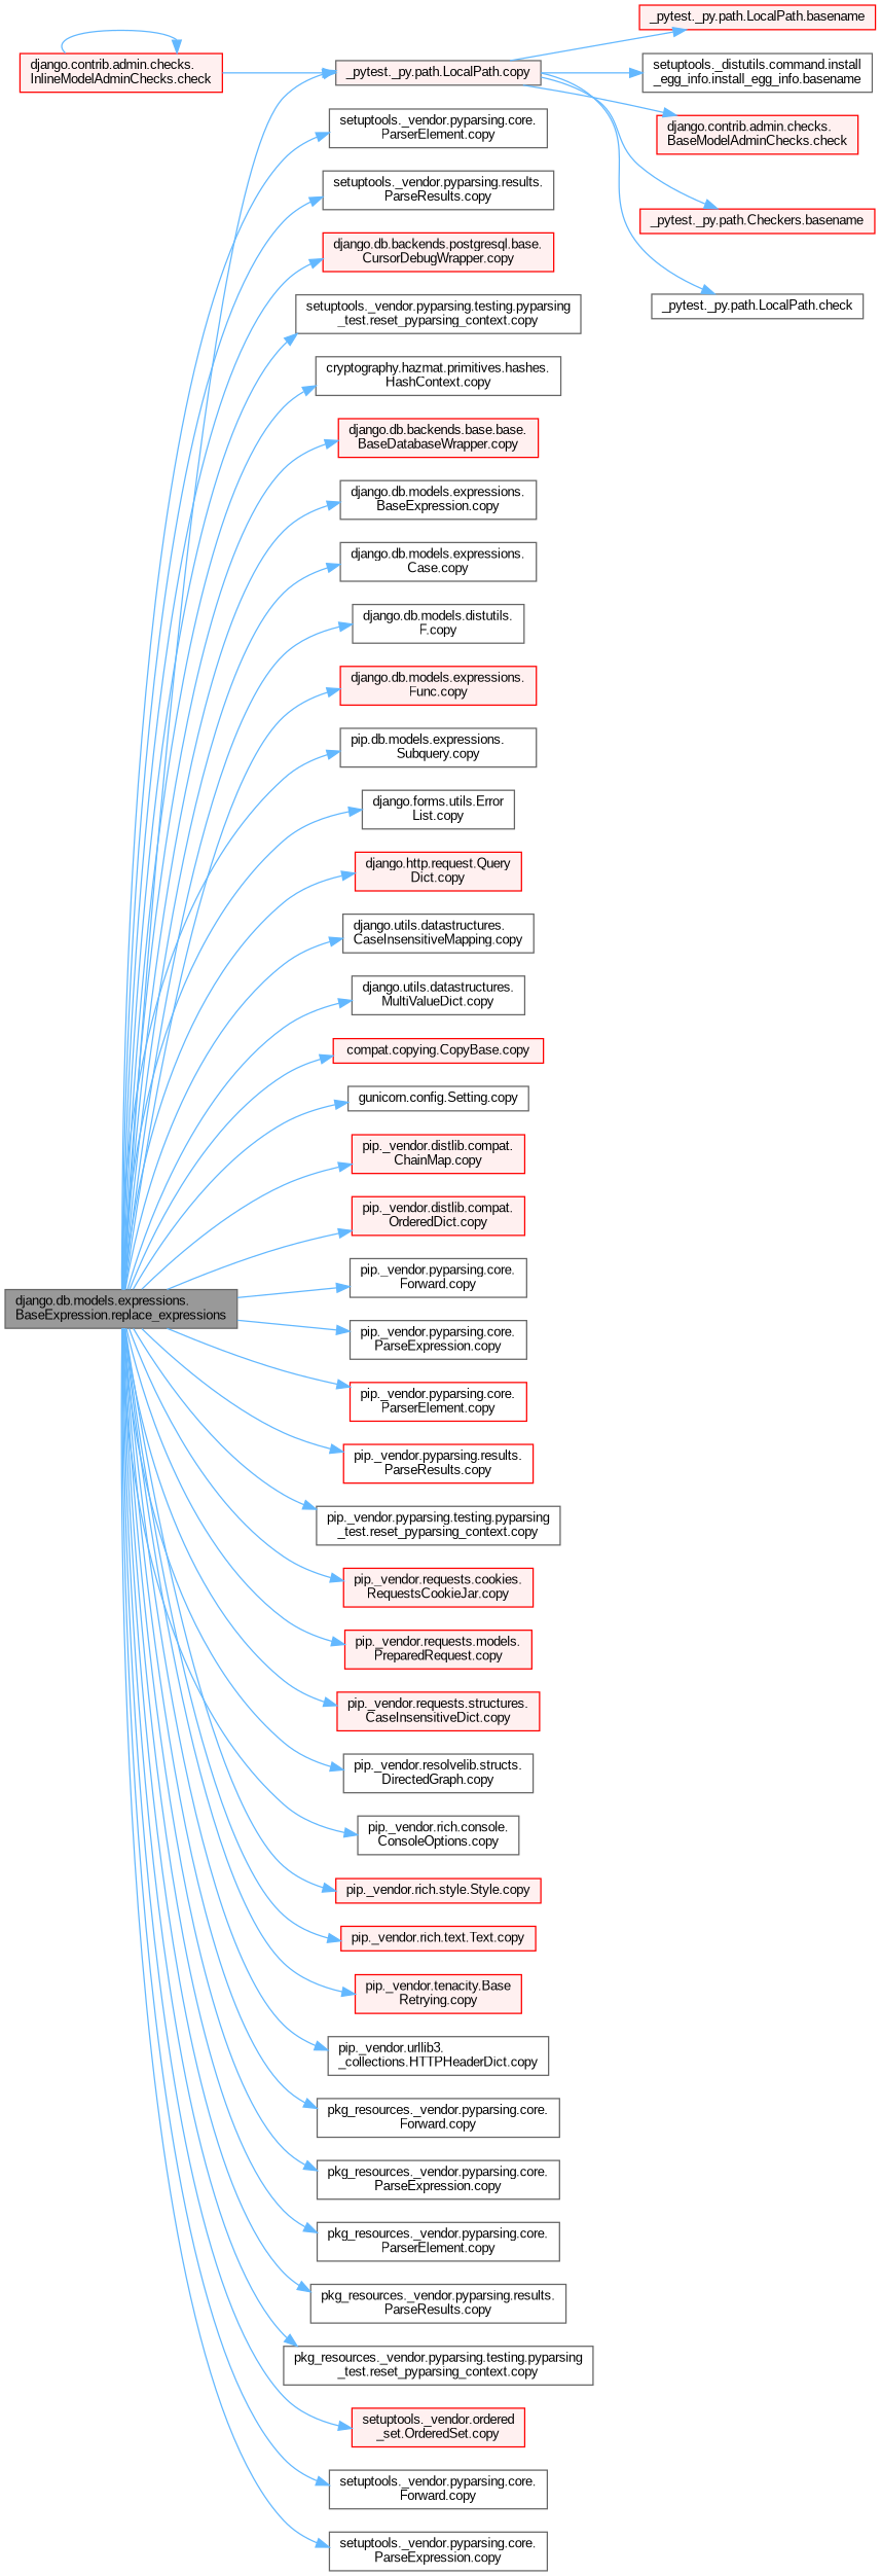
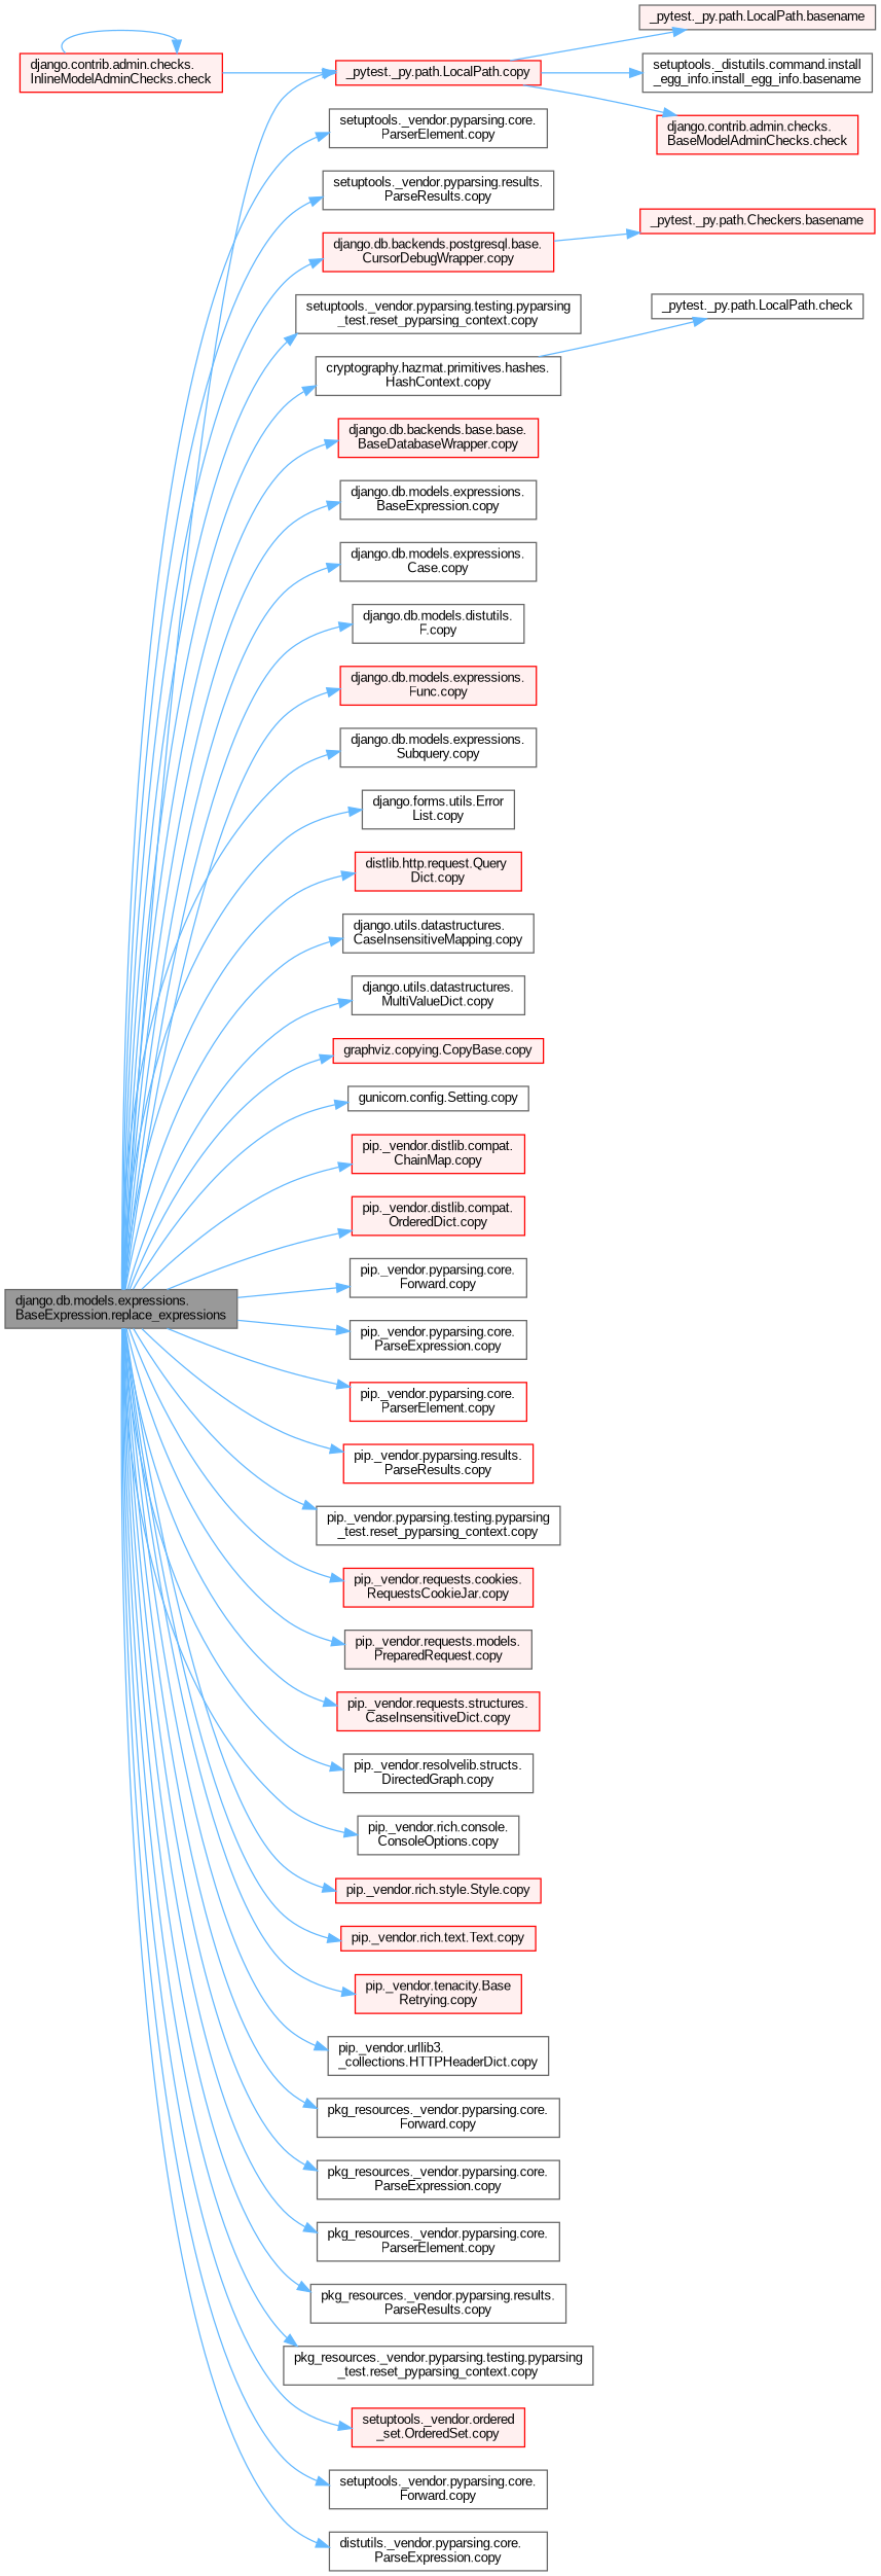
  digraph {
    fontname="Liberation Sans"
    rankdir=LR
    node [color=grey40 fillcolor=white fontname="Liberation Sans" fontsize=10 shape=box style=filled]
    edge [color=steelblue1 fontname="Liberation Sans" fontsize=10 labelfontname=Helvetica labelfontsize=10 style=solid]
    n1 [color=gray40 fillcolor=grey60 fontcolor=black height=0.2 label="django.db.models.expressions.\lBaseExpression.replace_expressions" width=0.4]
-   n2 [fillcolor="#FFF0F0" height=0.2 label="_pytest._py.path.LocalPath.copy" width=0.4]
+   n2 [color=red fillcolor="#FFF0F0" height=0.2 label="_pytest._py.path.LocalPath.copy" width=0.4]
    n3 [height=0.2 label="cryptography.hazmat.primitives.hashes.\lHashContext.copy" width=0.4]
    n4 [color=red fillcolor="#FFF0F0" height=0.2 label="django.db.backends.base.base.\lBaseDatabaseWrapper.copy" width=0.4]
    n5 [color=red fillcolor="#FFF0F0" height=0.2 label="django.db.backends.postgresql.base.\lCursorDebugWrapper.copy" width=0.4]
    n6 [height=0.2 label="django.db.models.expressions.\lBaseExpression.copy" width=0.4]
    n7 [height=0.2 label="django.db.models.expressions.\lCase.copy" width=0.4]
    n8 [height=0.2 label="django.db.models.distutils.\lF.copy" width=0.4]
    n9 [color=red fillcolor="#FFF0F0" height=0.2 label="django.db.models.expressions.\lFunc.copy" width=0.4]
-   n10 [height=0.2 label="pip.db.models.expressions.\lSubquery.copy" width=0.4]
+   n10 [height=0.2 label="django.db.models.expressions.\lSubquery.copy" width=0.4]
    n11 [height=0.2 label="django.forms.utils.Error\lList.copy" width=0.4]
-   n12 [color=red fillcolor="#FFF0F0" height=0.2 label="django.http.request.Query\lDict.copy" width=0.4]
+   n12 [color=red fillcolor="#FFF0F0" height=0.2 label="distlib.http.request.Query\lDict.copy" width=0.4]
    n13 [height=0.2 label="django.utils.datastructures.\lCaseInsensitiveMapping.copy" width=0.4]
    n14 [height=0.2 label="django.utils.datastructures.\lMultiValueDict.copy" width=0.4]
-   n15 [color=red fillcolor="#FFF0F0" height=0.2 label="compat.copying.CopyBase.copy" width=0.4]
+   n15 [color=red fillcolor="#FFF0F0" height=0.2 label="graphviz.copying.CopyBase.copy" width=0.4]
    n16 [height=0.2 label="gunicorn.config.Setting.copy" width=0.4]
    n17 [color=red fillcolor="#FFF0F0" height=0.2 label="pip._vendor.distlib.compat.\lChainMap.copy" width=0.4]
    n18 [color=red fillcolor="#FFF0F0" height=0.2 label="pip._vendor.distlib.compat.\lOrderedDict.copy" width=0.4]
    n19 [height=0.2 label="pip._vendor.pyparsing.core.\lForward.copy" width=0.4]
    n20 [height=0.2 label="pip._vendor.pyparsing.core.\lParseExpression.copy" width=0.4]
    n21 [color=red height=0.2 label="pip._vendor.pyparsing.core.\lParserElement.copy" width=0.4]
    n22 [color=red height=0.2 label="pip._vendor.pyparsing.results.\lParseResults.copy" width=0.4]
    n23 [height=0.2 label="pip._vendor.pyparsing.testing.pyparsing\l_test.reset_pyparsing_context.copy" width=0.4]
    n24 [color=red fillcolor="#FFF0F0" height=0.2 label="pip._vendor.requests.cookies.\lRequestsCookieJar.copy" width=0.4]
-   n25 [color=red fillcolor="#FFF0F0" height=0.2 label="pip._vendor.requests.models.\lPreparedRequest.copy" width=0.4]
+   n25 [fillcolor="#FFF0F0" height=0.2 label="pip._vendor.requests.models.\lPreparedRequest.copy" width=0.4]
    n26 [color=red fillcolor="#FFF0F0" height=0.2 label="pip._vendor.requests.structures.\lCaseInsensitiveDict.copy" width=0.4]
    n27 [height=0.2 label="pip._vendor.resolvelib.structs.\lDirectedGraph.copy" width=0.4]
    n28 [height=0.2 label="pip._vendor.rich.console.\lConsoleOptions.copy" width=0.4]
    n29 [color=red fillcolor="#FFF0F0" height=0.2 label="pip._vendor.rich.style.Style.copy" width=0.4]
    n30 [color=red fillcolor="#FFF0F0" height=0.2 label="pip._vendor.rich.text.Text.copy" width=0.4]
    n31 [color=red fillcolor="#FFF0F0" height=0.2 label="pip._vendor.tenacity.Base\lRetrying.copy" width=0.4]
    n32 [height=0.2 label="pip._vendor.urllib3.\l_collections.HTTPHeaderDict.copy" width=0.4]
    n33 [height=0.2 label="pkg_resources._vendor.pyparsing.core.\lForward.copy" width=0.4]
    n34 [height=0.2 label="pkg_resources._vendor.pyparsing.core.\lParseExpression.copy" width=0.4]
    n35 [height=0.2 label="pkg_resources._vendor.pyparsing.core.\lParserElement.copy" width=0.4]
    n36 [height=0.2 label="pkg_resources._vendor.pyparsing.results.\lParseResults.copy" width=0.4]
    n37 [height=0.2 label="pkg_resources._vendor.pyparsing.testing.pyparsing\l_test.reset_pyparsing_context.copy" width=0.4]
    n38 [color=red fillcolor="#FFF0F0" height=0.2 label="setuptools._vendor.ordered\l_set.OrderedSet.copy" width=0.4]
    n39 [height=0.2 label="setuptools._vendor.pyparsing.core.\lForward.copy" width=0.4]
-   n40 [height=0.2 label="setuptools._vendor.pyparsing.core.\lParseExpression.copy" width=0.4]
+   n40 [height=0.2 label="distutils._vendor.pyparsing.core.\lParseExpression.copy" width=0.4]
    n41 [height=0.2 label="setuptools._vendor.pyparsing.core.\lParserElement.copy" width=0.4]
    n42 [height=0.2 label="setuptools._vendor.pyparsing.results.\lParseResults.copy" width=0.4]
    n43 [height=0.2 label="setuptools._vendor.pyparsing.testing.pyparsing\l_test.reset_pyparsing_context.copy" width=0.4]
    n44 [color=red fillcolor="#FFF0F0" height=0.2 label="_pytest._py.path.Checkers.basename" width=0.4]
-   n45 [color=red fillcolor="#FFF0F0" height=0.2 label="_pytest._py.path.LocalPath.basename" width=0.4]
+   n45 [fillcolor="#FFF0F0" height=0.2 label="_pytest._py.path.LocalPath.basename" width=0.4]
    n46 [height=0.2 label="setuptools._distutils.command.install\l_egg_info.install_egg_info.basename" width=0.4]
    n47 [height=0.2 label="_pytest._py.path.LocalPath.check" width=0.4]
    n48 [color=red fillcolor="#FFF0F0" height=0.2 label="django.contrib.admin.checks.\lBaseModelAdminChecks.check" width=0.4]
    n49 [color=red fillcolor="#FFF0F0" height=0.2 label="django.contrib.admin.checks.\lInlineModelAdminChecks.check" width=0.4]
    n1 -> n2
    n1 -> n3
    n1 -> n4
    n1 -> n5
    n1 -> n6
    n1 -> n7
    n1 -> n8
    n1 -> n9
    n1 -> n10
    n1 -> n11
    n1 -> n12
    n1 -> n13
    n1 -> n14
    n1 -> n15
    n1 -> n16
    n1 -> n17
    n1 -> n18
    n1 -> n19
    n1 -> n20
    n1 -> n21
    n1 -> n22
    n1 -> n23
    n1 -> n24
    n1 -> n25
    n1 -> n26
    n1 -> n27
    n1 -> n28
    n1 -> n29
    n1 -> n30
    n1 -> n31
    n1 -> n32
    n1 -> n33
    n1 -> n34
    n1 -> n35
    n1 -> n36
    n1 -> n37
    n1 -> n38
    n1 -> n39
    n1 -> n40
    n1 -> n41
    n1 -> n42
    n1 -> n43
-   n2 -> n44
+   n5 -> n44
    n2 -> n45
    n2 -> n46
-   n2 -> n47
+   n3 -> n47
    n2 -> n48
    n49 -> n2
    n49 -> n49
  }
